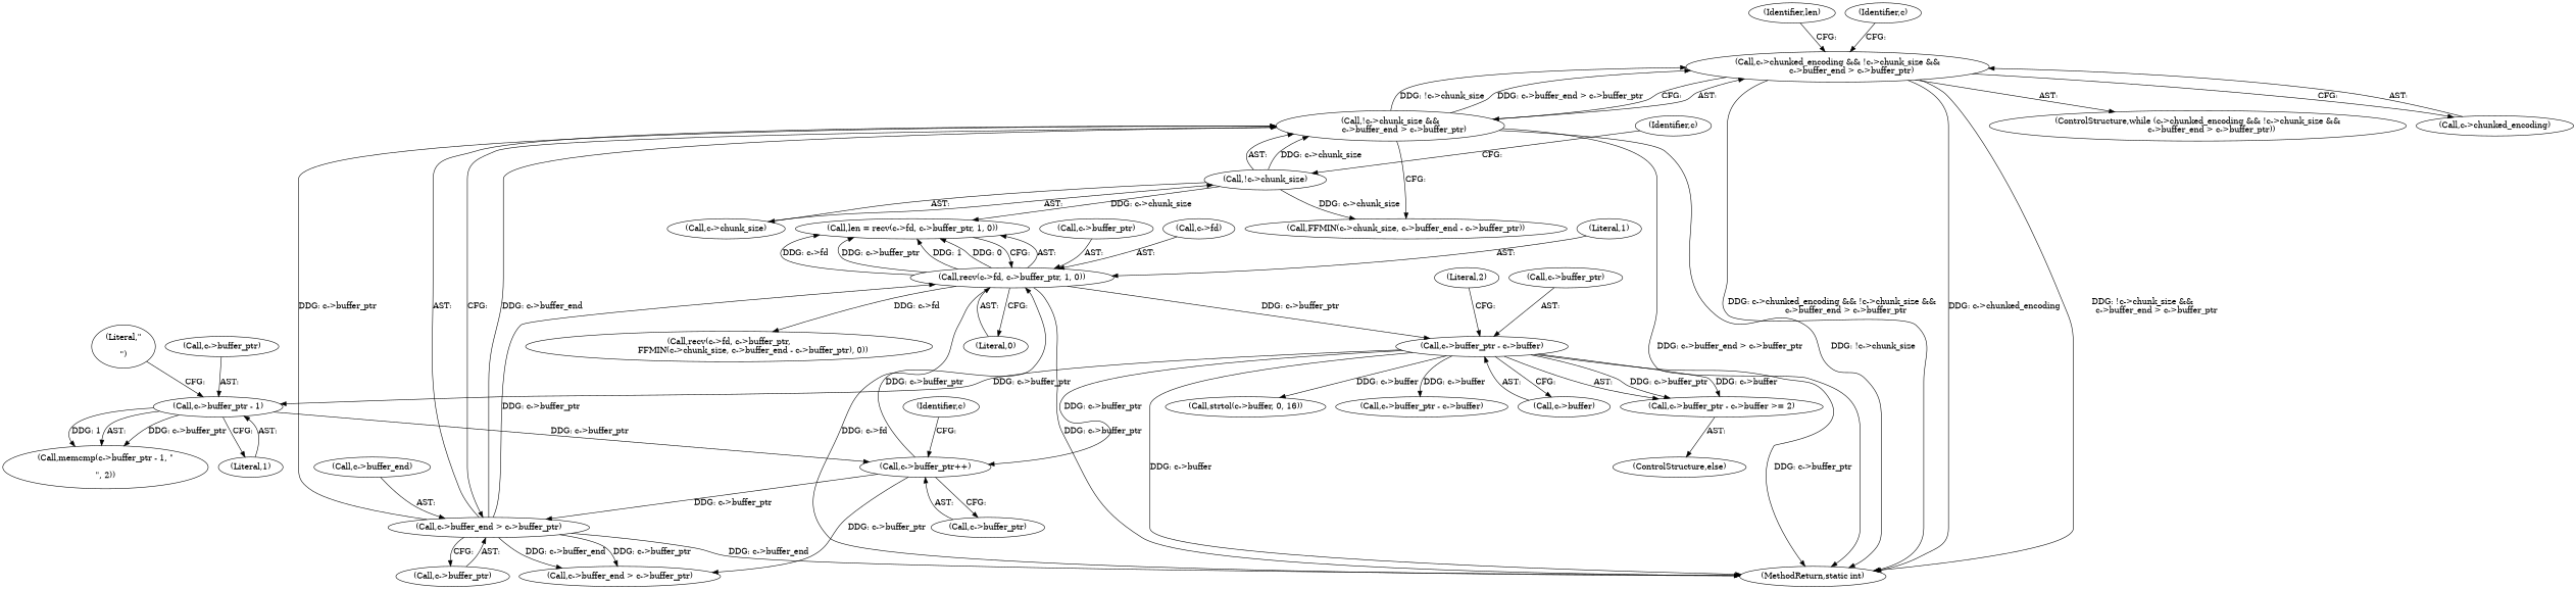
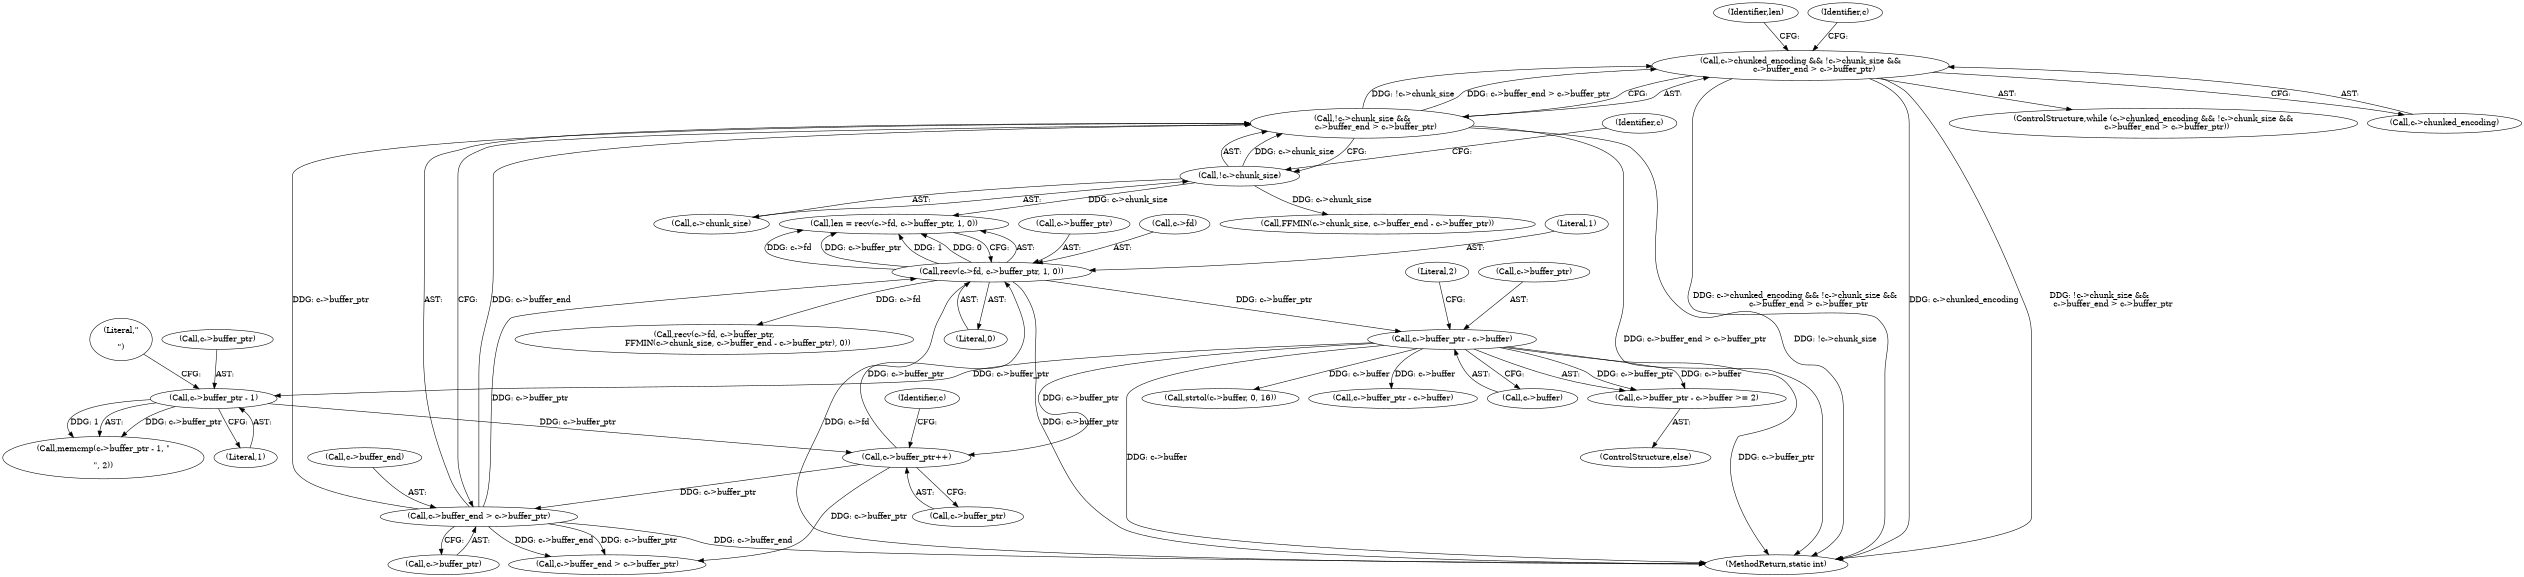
  digraph {
    n1 [label="(Call,c->chunked_encoding && !c->chunk_size &&\n           c->buffer_end > c->buffer_ptr)"]
    n2 [label="(Call,!c->chunk_size &&\n           c->buffer_end > c->buffer_ptr)"]
    n3 [label="(MethodReturn,static int)"]
    n4 [label="(ControlStructure,while (c->chunked_encoding && !c->chunk_size &&\n           c->buffer_end > c->buffer_ptr))"]
    n5 [label="(Call,c->chunked_encoding)"]
    n6 [label="(Call,!c->chunk_size)"]
    n7 [label="(Call,c->buffer_end > c->buffer_ptr)"]
    n8 [label="(Call,FFMIN(c->chunk_size, c->buffer_end - c->buffer_ptr))"]
    n9 [label="(Call,c->chunk_size)"]
    n10 [label="(Call,len = recv(c->fd, c->buffer_ptr, 1, 0))"]
    n11 [label="(Call,recv(c->fd, c->buffer_ptr, 1, 0))"]
    n12 [label="(Call,c->buffer_end > c->buffer_ptr)"]
    n13 [label="(Call,c->buffer_ptr)"]
    n14 [label="(Call,c->buffer_ptr - c->buffer)"]
    n15 [label="(Call,recv(c->fd, c->buffer_ptr,\n                   FFMIN(c->chunk_size, c->buffer_end - c->buffer_ptr), 0))"]
    n16 [label="(Literal,0)"]
    n17 [label="(Call,c->buffer_ptr++)"]
    n18 [label="(Call,c->buffer_ptr)"]
    n19 [label="(ControlStructure,else)"]
    n20 [label="(Call,c->buffer_ptr - 1)"]
    n21 [label="(Call,c->buffer_ptr - c->buffer >= 2)"]
    n22 [label="(Call,strtol(c->buffer, 0, 16))"]
    n23 [label="(Call,c->buffer_ptr - c->buffer)"]
    n24 [label="(Call,c->buffer)"]
    n25 [label="(Call,memcmp(c->buffer_ptr - 1, \"\r\n\", 2))"]
    n26 [label="(Literal,1)"]
    n27 [label="(Call,c->fd)"]
    n28 [label="(Literal,2)"]
    n29 [label="(Identifier,len)"]
    n30 [label="(Call,c->buffer_end)"]
    n31 [label="(Identifier,c)"]
    n32 [label="(Call,c->buffer_ptr)"]
    n33 [label="(Identifier,c)"]
    n34 [label="(Identifier,c)"]
    n35 [label="(Literal,1)"]
    n36 [label="(Call,c->buffer_ptr)"]
    n37 [label="(Literal,\"\r\n\")"]
    n38 [label="(Call,c->buffer_ptr)"]
    n1 -> n2 [label="CFG: "]
    n1 -> n3 [label="DDG: c->chunked_encoding && !c->chunk_size &&\n           c->buffer_end > c->buffer_ptr"]
    n1 -> n3 [label="DDG: c->chunked_encoding"]
    n1 -> n3 [label="DDG: !c->chunk_size &&\n           c->buffer_end > c->buffer_ptr"]
    n1 -> n4 [label="AST: "]
    n1 -> n5 [label="CFG: "]
    n2 -> n1 [label="AST: "]
    n2 -> n1 [label="DDG: !c->chunk_size"]
    n2 -> n1 [label="DDG: c->buffer_end > c->buffer_ptr"]
    n2 -> n3 [label="DDG: !c->chunk_size"]
    n2 -> n3 [label="DDG: c->buffer_end > c->buffer_ptr"]
-   n2 -> n8 [label="CFG: "]
+   n2 -> n6 [label="CFG: "]
    n2 -> n7 [label="CFG: "]
    n5 -> n1 [label="AST: "]
    n6 -> n2 [label="AST: "]
    n6 -> n2 [label="DDG: c->chunk_size"]
    n6 -> n8 [label="DDG: c->chunk_size"]
    n6 -> n9 [label="AST: "]
    n6 -> n10 [label="DDG: c->chunk_size"]
    n7 -> n2 [label="AST: "]
    n7 -> n2 [label="DDG: c->buffer_end"]
    n7 -> n2 [label="DDG: c->buffer_ptr"]
    n7 -> n3 [label="DDG: c->buffer_end"]
    n7 -> n11 [label="DDG: c->buffer_ptr"]
    n7 -> n12 [label="DDG: c->buffer_end"]
    n7 -> n12 [label="DDG: c->buffer_ptr"]
    n7 -> n13 [label="CFG: "]
    n9 -> n6 [label="AST: "]
    n10 -> n11 [label="CFG: "]
    n11 -> n3 [label="DDG: c->buffer_ptr"]
    n11 -> n3 [label="DDG: c->fd"]
    n11 -> n10 [label="AST: "]
    n11 -> n10 [label="DDG: c->fd"]
    n11 -> n10 [label="DDG: c->buffer_ptr"]
    n11 -> n10 [label="DDG: 1"]
    n11 -> n10 [label="DDG: 0"]
    n11 -> n14 [label="DDG: c->buffer_ptr"]
    n11 -> n15 [label="DDG: c->fd"]
-   n11 -> n16 [label="CFG: "]
+   n11 -> n16 [label="AST: "]
    n13 -> n7 [label="AST: "]
    n14 -> n3 [label="DDG: c->buffer"]
    n14 -> n3 [label="DDG: c->buffer_ptr"]
    n14 -> n17 [label="DDG: c->buffer_ptr"]
    n14 -> n20 [label="DDG: c->buffer_ptr"]
    n14 -> n21 [label="AST: "]
    n14 -> n21 [label="DDG: c->buffer_ptr"]
    n14 -> n21 [label="DDG: c->buffer"]
    n14 -> n22 [label="DDG: c->buffer"]
    n14 -> n23 [label="DDG: c->buffer"]
    n14 -> n24 [label="CFG: "]
    n16 -> n11 [label="AST: "]
    n17 -> n7 [label="DDG: c->buffer_ptr"]
    n17 -> n11 [label="DDG: c->buffer_ptr"]
    n17 -> n12 [label="DDG: c->buffer_ptr"]
    n17 -> n18 [label="CFG: "]
    n18 -> n17 [label="AST: "]
    n20 -> n17 [label="DDG: c->buffer_ptr"]
    n20 -> n25 [label="AST: "]
    n20 -> n25 [label="DDG: c->buffer_ptr"]
    n20 -> n25 [label="DDG: 1"]
    n20 -> n26 [label="CFG: "]
    n21 -> n19 [label="AST: "]
    n24 -> n14 [label="AST: "]
    n26 -> n20 [label="AST: "]
    n27 -> n11 [label="AST: "]
    n28 -> n14 [label="CFG: "]
    n29 -> n1 [label="CFG: "]
    n30 -> n7 [label="AST: "]
    n31 -> n6 [label="CFG: "]
    n32 -> n14 [label="AST: "]
    n33 -> n1 [label="CFG: "]
    n34 -> n17 [label="CFG: "]
    n35 -> n11 [label="AST: "]
    n36 -> n11 [label="AST: "]
    n37 -> n20 [label="CFG: "]
    n38 -> n20 [label="AST: "]
  }
